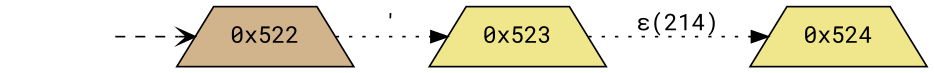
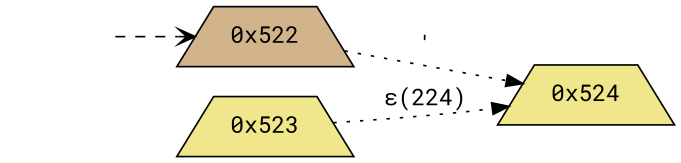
  digraph {
    fontname="Roboto Mono"
    rankdir=LR
    node [fontname="Roboto Mono" style=filled fillcolor=khaki shape=trapezium]
    edge [arrowhead=normal fontname="Roboto Mono" style=dotted]
    fake [style=invisible fillcolor="" shape=""]
    "0x522" [fillcolor=tan root=true]
    "0x523"
    "0x524"
    fake -> "0x522" [arrowhead=vee style=dashed]
-   "0x522" -> "0x523" [label="'"]
-   "0x523" -> "0x524" [label="ε(214)"]
+   "0x522" -> "0x524" [label="'"]
+   "0x523" -> "0x524" [label="ε(224)"]
  }
